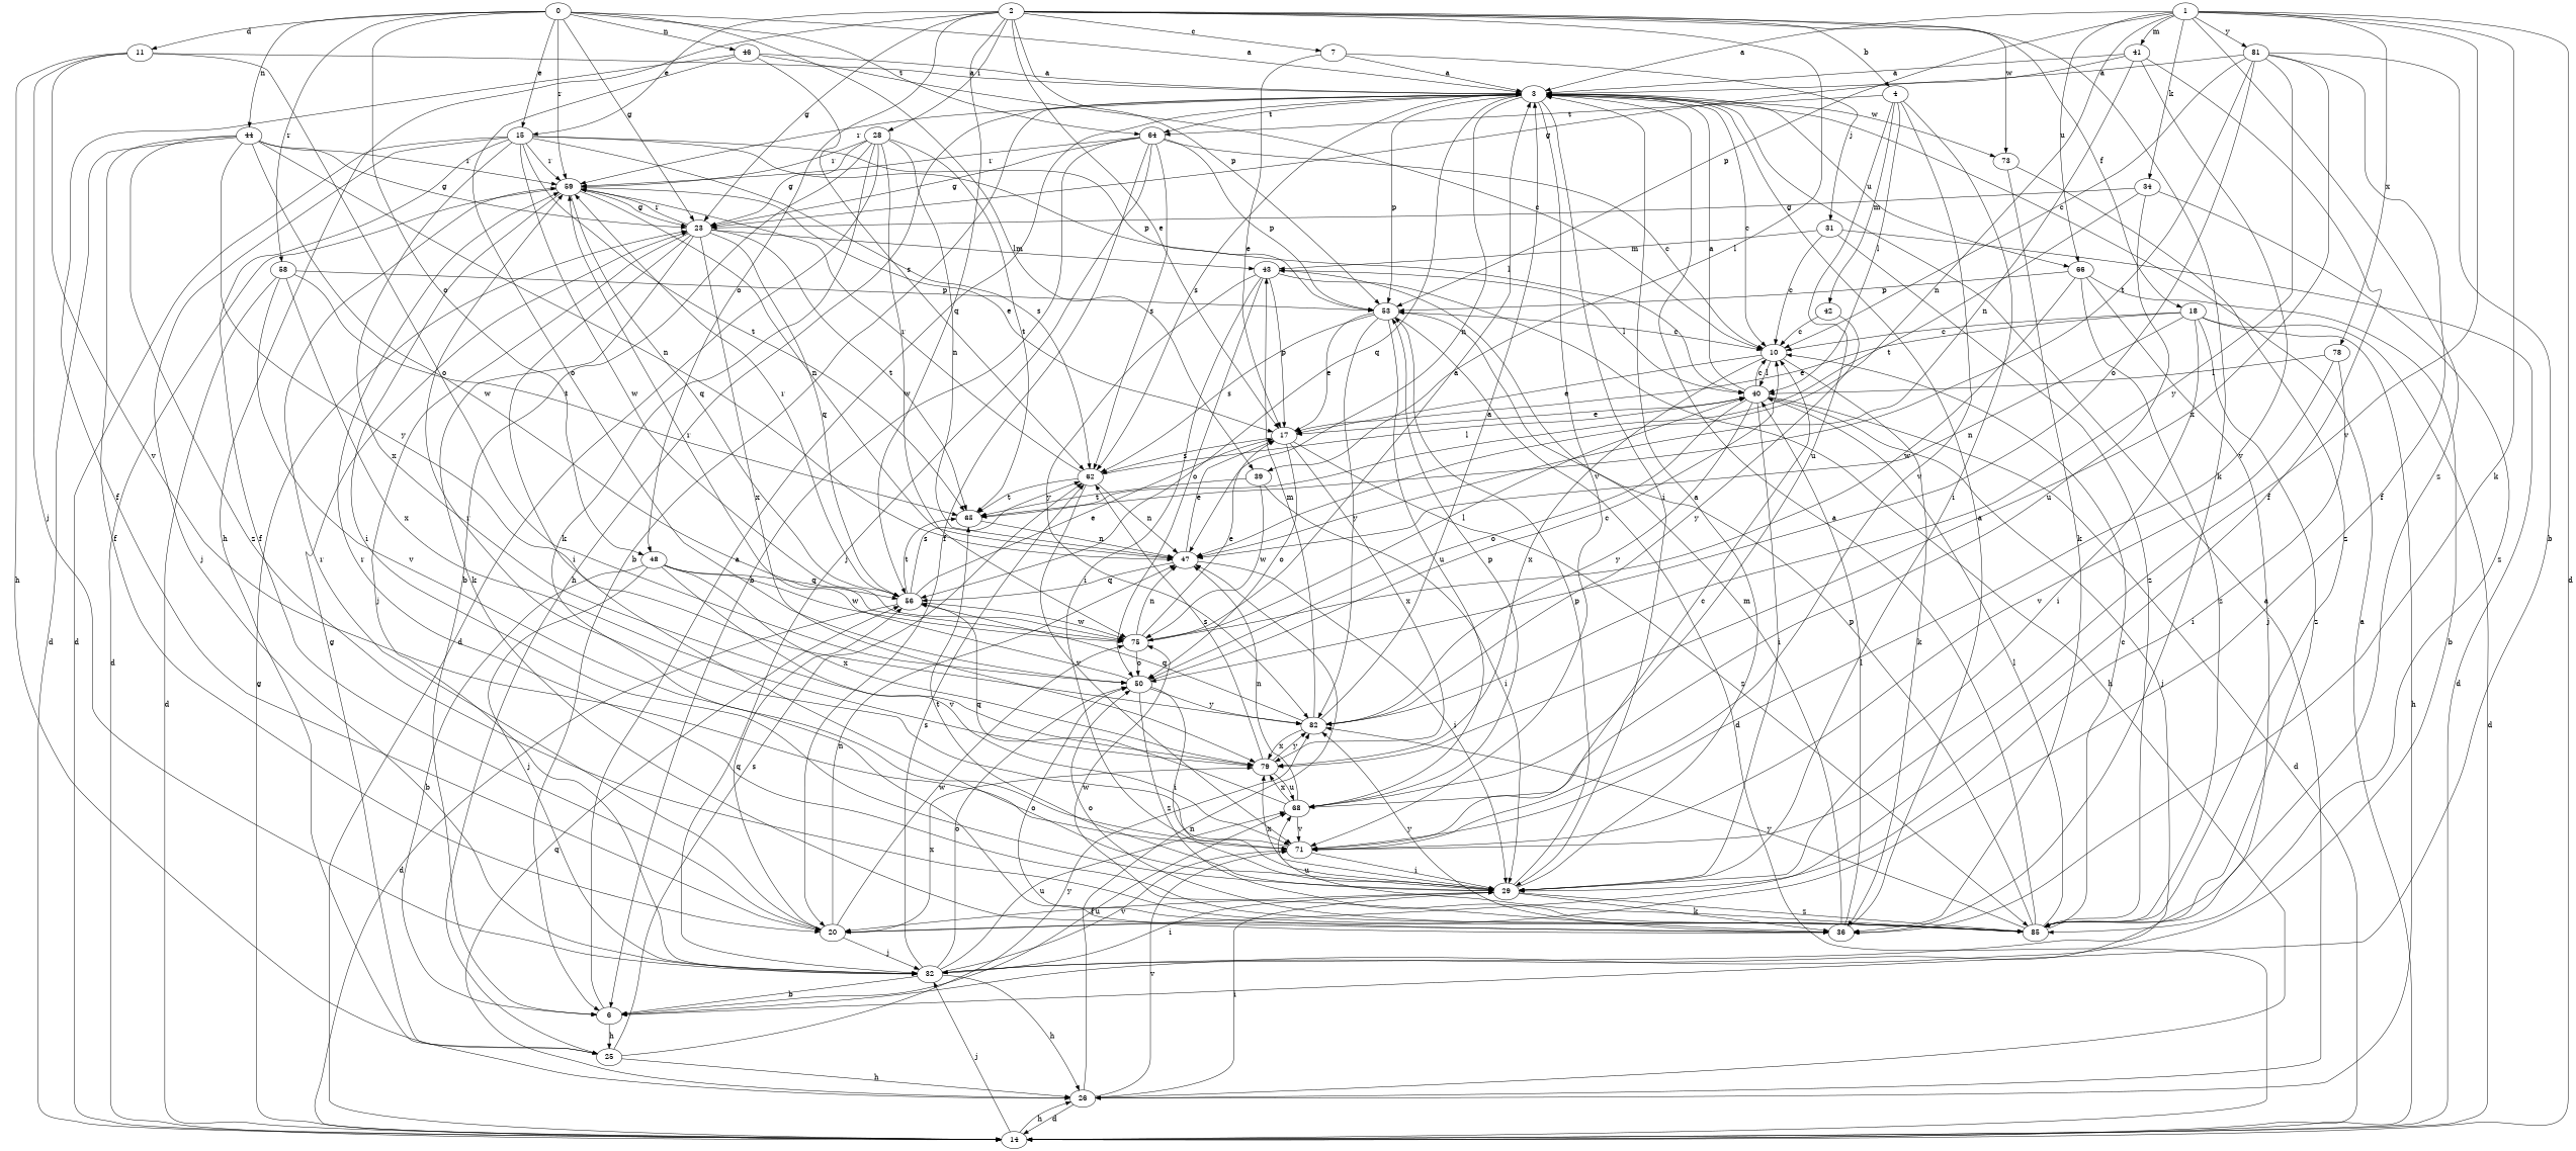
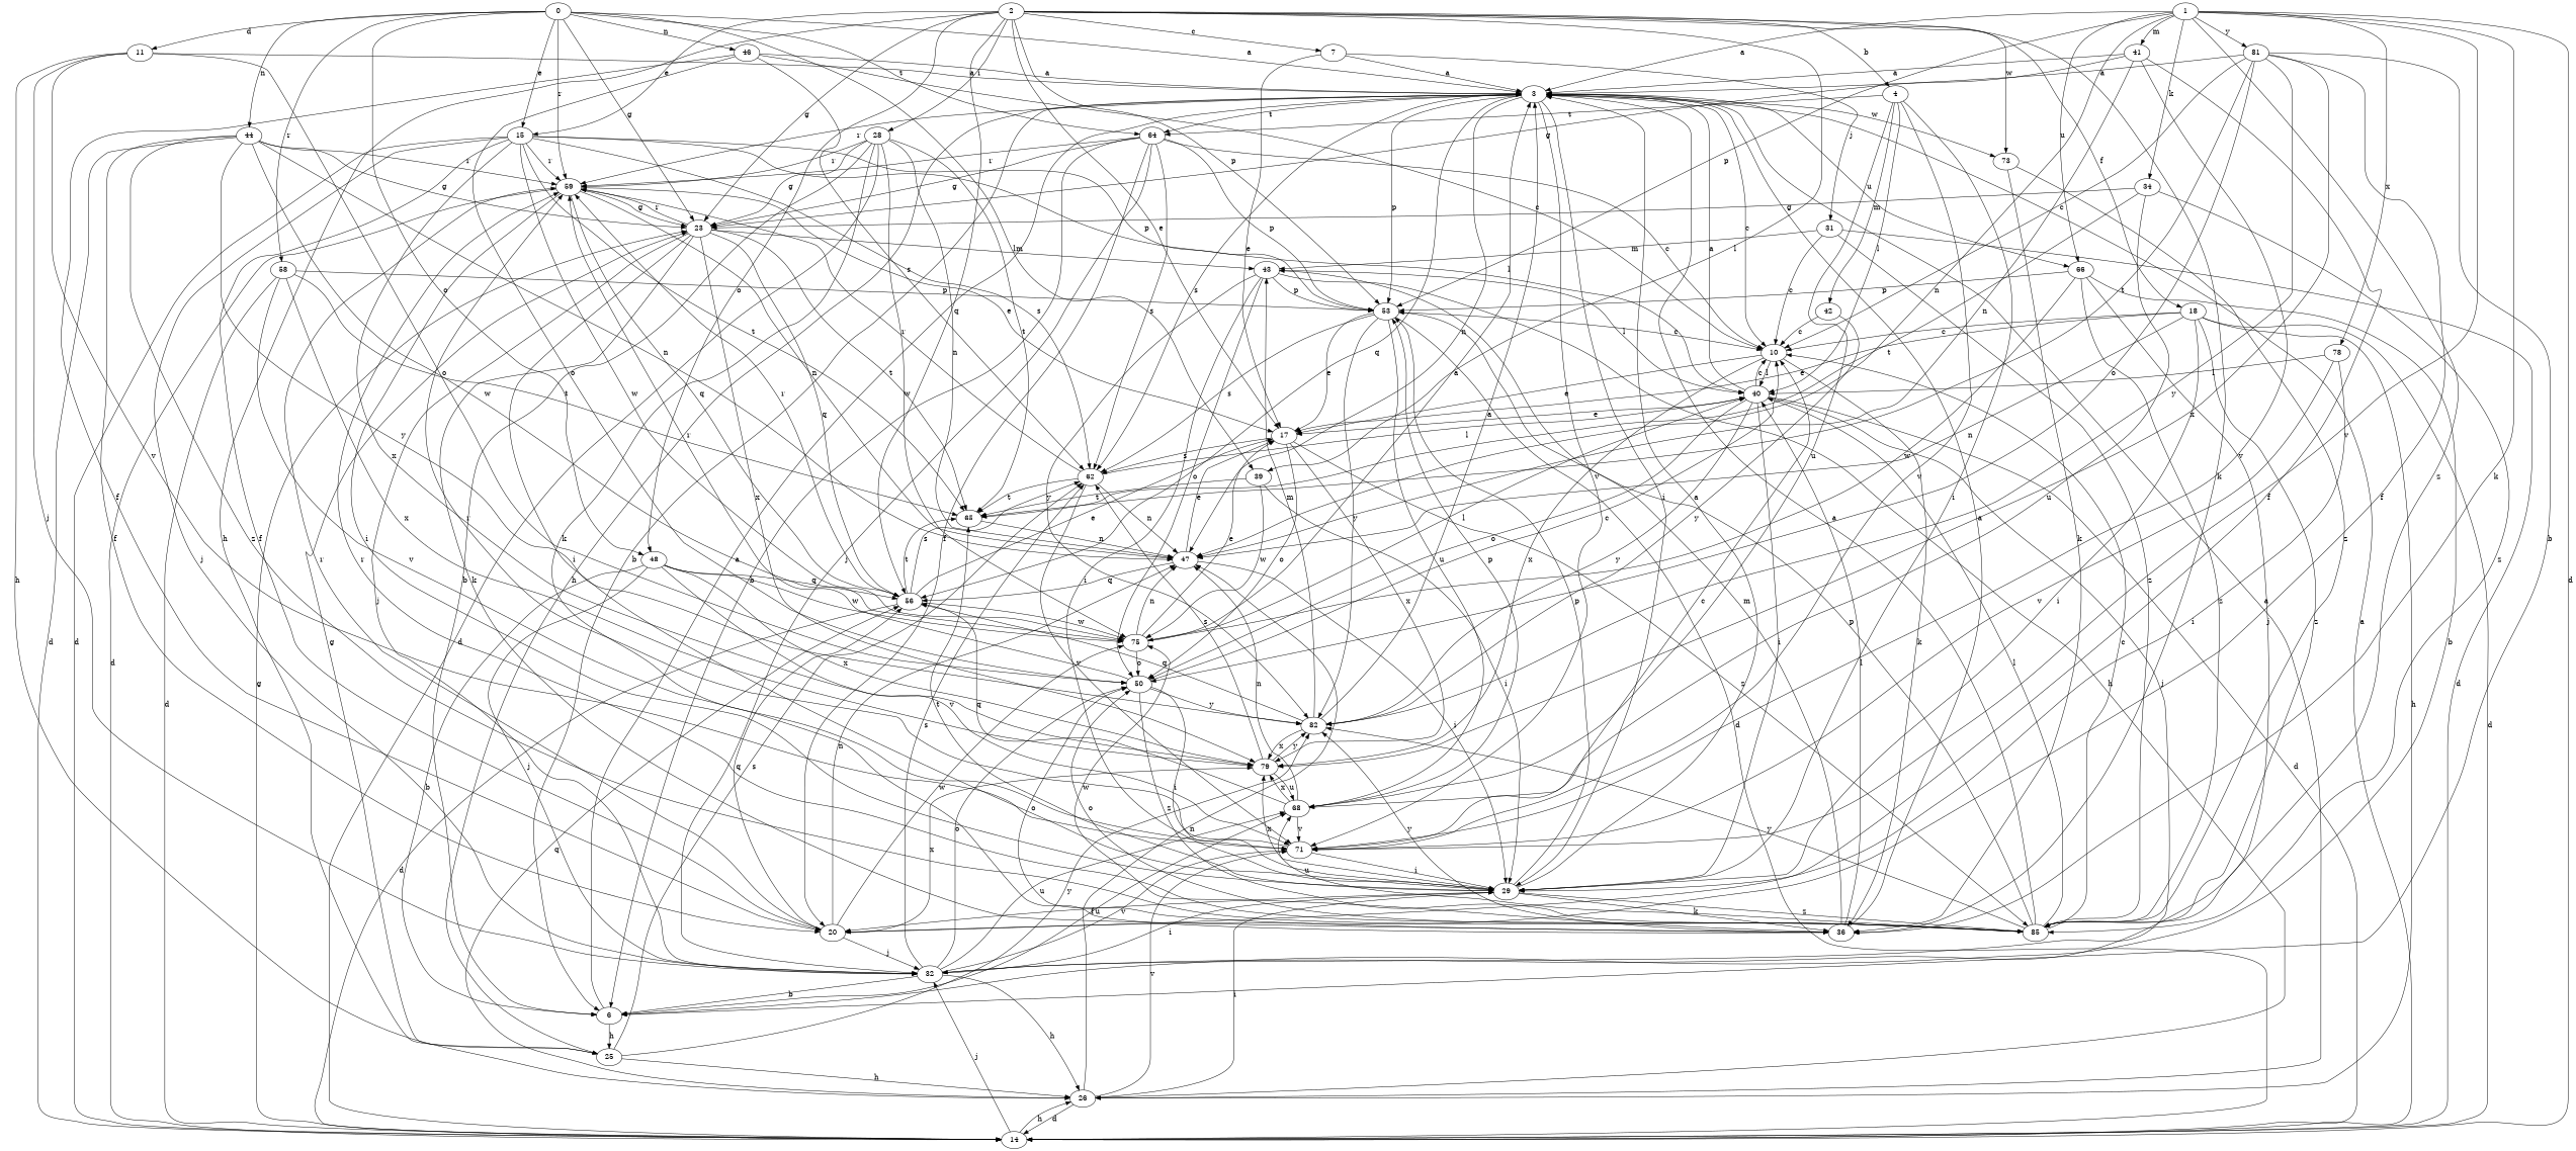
  strict digraph {
    0
    3
    11
    15
    23
    39
    44
    46
    48
    58
    59
    64
    47
    53
    66
    71
    25
    56
    73
    6
    10
    29
    62
    26
    32
    50
    14
    40
    79
    20
    65
    75
    36
    43
    85
    82
    17
    1
    34
    41
    78
    81
    68
    2
    4
    7
    18
    28
    42
    31
    0 -> 3 [label=a]
    0 -> 11 [label=d]
    0 -> 15 [label=e]
    0 -> 23 [label=g]
    0 -> 39 [label=l]
    0 -> 44 [label=n]
    0 -> 46 [label=n]
    0 -> 48 [label=o]
    0 -> 58 [label=r]
    0 -> 59 [label=r]
    0 -> 64 [label=t]
    3 -> 59 [label=r]
    3 -> 64 [label=t]
    3 -> 47 [label=n]
    3 -> 53 [label=p]
    3 -> 66 [label=u]
    3 -> 71 [label=v]
    3 -> 25 [label=h]
    3 -> 56 [label=q]
    3 -> 73 [label=w]
    3 -> 6 [label=b]
    3 -> 10 [label=c]
    3 -> 29 [label=i]
    3 -> 62 [label=s]
    11 -> 3 [label=a]
    11 -> 71 [label=v]
    11 -> 26 [label=h]
    11 -> 32 [label=j]
    11 -> 50 [label=o]
    15 -> 59 [label=r]
    15 -> 53 [label=p]
    15 -> 62 [label=s]
    15 -> 32 [label=j]
    15 -> 14 [label=d]
    15 -> 40 [label=l]
    15 -> 79 [label=x]
    15 -> 20 [label=f]
    15 -> 65 [label=t]
    15 -> 75 [label=w]
    23 -> 59 [label=r]
    23 -> 56 [label=q]
    23 -> 29 [label=i]
    23 -> 32 [label=j]
    23 -> 79 [label=x]
    23 -> 65 [label=t]
    23 -> 36 [label=k]
    23 -> 43 [label=m]
    39 -> 29 [label=i]
    39 -> 65 [label=t]
    39 -> 75 [label=w]
    44 -> 23 [label=g]
    44 -> 59 [label=r]
    44 -> 47 [label=n]
    44 -> 14 [label=d]
    44 -> 20 [label=f]
    44 -> 75 [label=w]
    44 -> 85 [label=z]
    44 -> 82 [label=y]
    46 -> 3 [label=a]
    46 -> 10 [label=c]
    46 -> 62 [label=s]
    46 -> 50 [label=o]
    46 -> 20 [label=f]
    48 -> 71 [label=v]
    48 -> 56 [label=q]
    48 -> 6 [label=b]
    48 -> 32 [label=j]
    48 -> 79 [label=x]
    48 -> 75 [label=w]
    58 -> 53 [label=p]
    58 -> 71 [label=v]
    58 -> 14 [label=d]
    58 -> 79 [label=x]
    58 -> 65 [label=t]
    59 -> 23 [label=g]
    59 -> 47 [label=n]
    59 -> 56 [label=q]
    59 -> 29 [label=i]
    59 -> 14 [label=d]
    59 -> 17 [label=e]
    64 -> 23 [label=g]
    64 -> 59 [label=r]
    64 -> 53 [label=p]
    64 -> 6 [label=b]
    64 -> 10 [label=c]
    64 -> 62 [label=s]
    64 -> 32 [label=j]
    64 -> 20 [label=f]
    47 -> 56 [label=q]
    47 -> 29 [label=i]
    47 -> 17 [label=e]
    53 -> 10 [label=c]
    53 -> 62 [label=s]
    53 -> 14 [label=d]
    53 -> 82 [label=y]
    53 -> 17 [label=e]
    53 -> 68 [label=u]
    66 -> 53 [label=p]
    66 -> 6 [label=b]
    66 -> 32 [label=j]
    66 -> 75 [label=w]
    66 -> 85 [label=z]
    71 -> 59 [label=r]
    71 -> 10 [label=c]
    71 -> 29 [label=i]
    25 -> 23 [label=g]
    25 -> 62 [label=s]
    25 -> 26 [label=h]
    25 -> 82 [label=y]
    56 -> 59 [label=r]
    56 -> 62 [label=s]
    56 -> 14 [label=d]
    56 -> 65 [label=t]
    56 -> 75 [label=w]
    56 -> 17 [label=e]
    73 -> 36 [label=k]
    73 -> 85 [label=z]
    6 -> 3 [label=a]
    6 -> 25 [label=h]
    6 -> 68 [label=u]
    10 -> 40 [label=l]
    10 -> 79 [label=x]
    10 -> 36 [label=k]
    10 -> 17 [label=e]
    29 -> 3 [label=a]
    29 -> 53 [label=p]
    29 -> 79 [label=x]
    29 -> 20 [label=f]
    29 -> 65 [label=t]
    29 -> 36 [label=k]
    29 -> 85 [label=z]
    62 -> 59 [label=r]
    62 -> 47 [label=n]
    62 -> 71 [label=v]
    62 -> 40 [label=l]
    62 -> 65 [label=t]
    26 -> 3 [label=a]
    26 -> 47 [label=n]
    26 -> 71 [label=v]
    26 -> 56 [label=q]
    26 -> 29 [label=i]
    26 -> 14 [label=d]
    32 -> 71 [label=v]
    32 -> 6 [label=b]
    32 -> 29 [label=i]
    32 -> 62 [label=s]
    32 -> 26 [label=h]
    32 -> 50 [label=o]
    32 -> 68 [label=u]
    50 -> 59 [label=r]
    50 -> 10 [label=c]
    50 -> 29 [label=i]
    50 -> 85 [label=z]
    50 -> 82 [label=y]
    14 -> 3 [label=a]
    14 -> 23 [label=g]
    14 -> 26 [label=h]
    14 -> 32 [label=j]
    40 -> 3 [label=a]
    40 -> 10 [label=c]
    40 -> 29 [label=i]
    40 -> 32 [label=j]
    40 -> 50 [label=o]
    40 -> 14 [label=d]
    40 -> 82 [label=y]
    40 -> 17 [label=e]
    79 -> 62 [label=s]
    79 -> 82 [label=y]
    79 -> 68 [label=u]
    20 -> 59 [label=r]
    20 -> 47 [label=n]
    20 -> 56 [label=q]
    20 -> 32 [label=j]
    20 -> 79 [label=x]
    20 -> 75 [label=w]
    65 -> 47 [label=n]
    75 -> 3 [label=a]
    75 -> 47 [label=n]
    75 -> 50 [label=o]
    75 -> 40 [label=l]
    75 -> 17 [label=e]
    36 -> 3 [label=a]
    36 -> 50 [label=o]
    36 -> 40 [label=l]
    36 -> 75 [label=w]
    36 -> 43 [label=m]
    36 -> 82 [label=y]
-   43 -> 17 [label=p]
+   43 -> 53 [label=p]
    43 -> 29 [label=i]
    43 -> 26 [label=h]
    43 -> 50 [label=o]
    43 -> 40 [label=l]
    43 -> 82 [label=y]
    85 -> 3 [label=a]
    85 -> 59 [label=r]
    85 -> 53 [label=p]
    85 -> 10 [label=c]
    85 -> 50 [label=o]
    85 -> 40 [label=l]
    85 -> 82 [label=y]
    85 -> 68 [label=u]
    82 -> 3 [label=a]
    82 -> 56 [label=q]
    82 -> 79 [label=x]
    82 -> 43 [label=m]
    17 -> 62 [label=s]
    17 -> 50 [label=o]
    17 -> 79 [label=x]
    17 -> 85 [label=z]
    1 -> 3 [label=a]
    1 -> 47 [label=n]
    1 -> 53 [label=p]
    1 -> 66 [label=u]
    1 -> 71 [label=v]
    1 -> 14 [label=d]
    1 -> 36 [label=k]
    1 -> 85 [label=z]
    1 -> 34 [label=k]
    1 -> 41 [label=m]
    1 -> 78 [label=x]
    1 -> 81 [label=y]
    34 -> 23 [label=g]
    34 -> 65 [label=t]
    34 -> 85 [label=z]
    34 -> 68 [label=u]
    41 -> 3 [label=a]
    41 -> 23 [label=g]
    41 -> 47 [label=n]
    41 -> 71 [label=v]
    41 -> 20 [label=f]
    78 -> 71 [label=v]
    78 -> 29 [label=i]
    78 -> 40 [label=l]
    81 -> 3 [label=a]
    81 -> 6 [label=b]
    81 -> 10 [label=c]
    81 -> 50 [label=o]
    81 -> 79 [label=x]
    81 -> 20 [label=f]
    81 -> 65 [label=t]
    81 -> 82 [label=y]
    68 -> 47 [label=n]
    68 -> 53 [label=p]
    68 -> 71 [label=v]
    68 -> 56 [label=q]
    68 -> 79 [label=x]
    2 -> 15 [label=e]
    2 -> 23 [label=g]
    2 -> 39 [label=l]
    2 -> 48 [label=o]
    2 -> 53 [label=p]
    2 -> 25 [label=h]
    2 -> 56 [label=q]
    2 -> 73 [label=w]
    2 -> 36 [label=k]
    2 -> 17 [label=e]
    2 -> 4 [label=b]
    2 -> 7 [label=c]
    2 -> 18 [label=f]
    2 -> 28 [label=i]
    4 -> 64 [label=t]
    4 -> 71 [label=v]
    4 -> 29 [label=i]
    4 -> 40 [label=l]
    4 -> 68 [label=u]
    4 -> 42 [label=m]
    7 -> 3 [label=a]
    7 -> 17 [label=e]
    7 -> 31 [label=j]
    18 -> 47 [label=n]
    18 -> 10 [label=c]
    18 -> 29 [label=i]
    18 -> 26 [label=h]
    18 -> 14 [label=d]
    18 -> 85 [label=z]
    18 -> 17 [label=e]
    28 -> 23 [label=g]
    28 -> 59 [label=r]
    28 -> 47 [label=n]
    28 -> 6 [label=b]
    28 -> 14 [label=d]
    28 -> 65 [label=t]
    28 -> 75 [label=w]
    28 -> 36 [label=k]
    42 -> 10 [label=c]
    42 -> 82 [label=y]
    31 -> 10 [label=c]
    31 -> 14 [label=d]
    31 -> 43 [label=m]
    31 -> 85 [label=z]
  }
